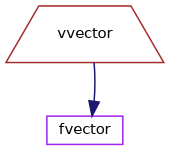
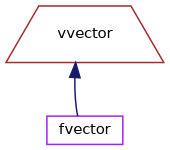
  digraph {
    rankdir=TB
    node [fillcolor=white fontname=Helvetica fontsize=10 style=filled]
    n1 [color=brown height=0.2 label=vvector shape=trapezium width=0.4]
    n2 [color=purple height=0.2 label=fvector shape=box width=0.4]
-   n2 -> n1 [color=midnightblue dir=back fontname=Helvetica fontsize=10 labelfontname=Helvetica labelfontsize=10 style=solid]
+   n1 -> n2 [color=midnightblue dir=back fontname=Helvetica fontsize=10 labelfontname=Helvetica labelfontsize=10 style=solid]
  }
